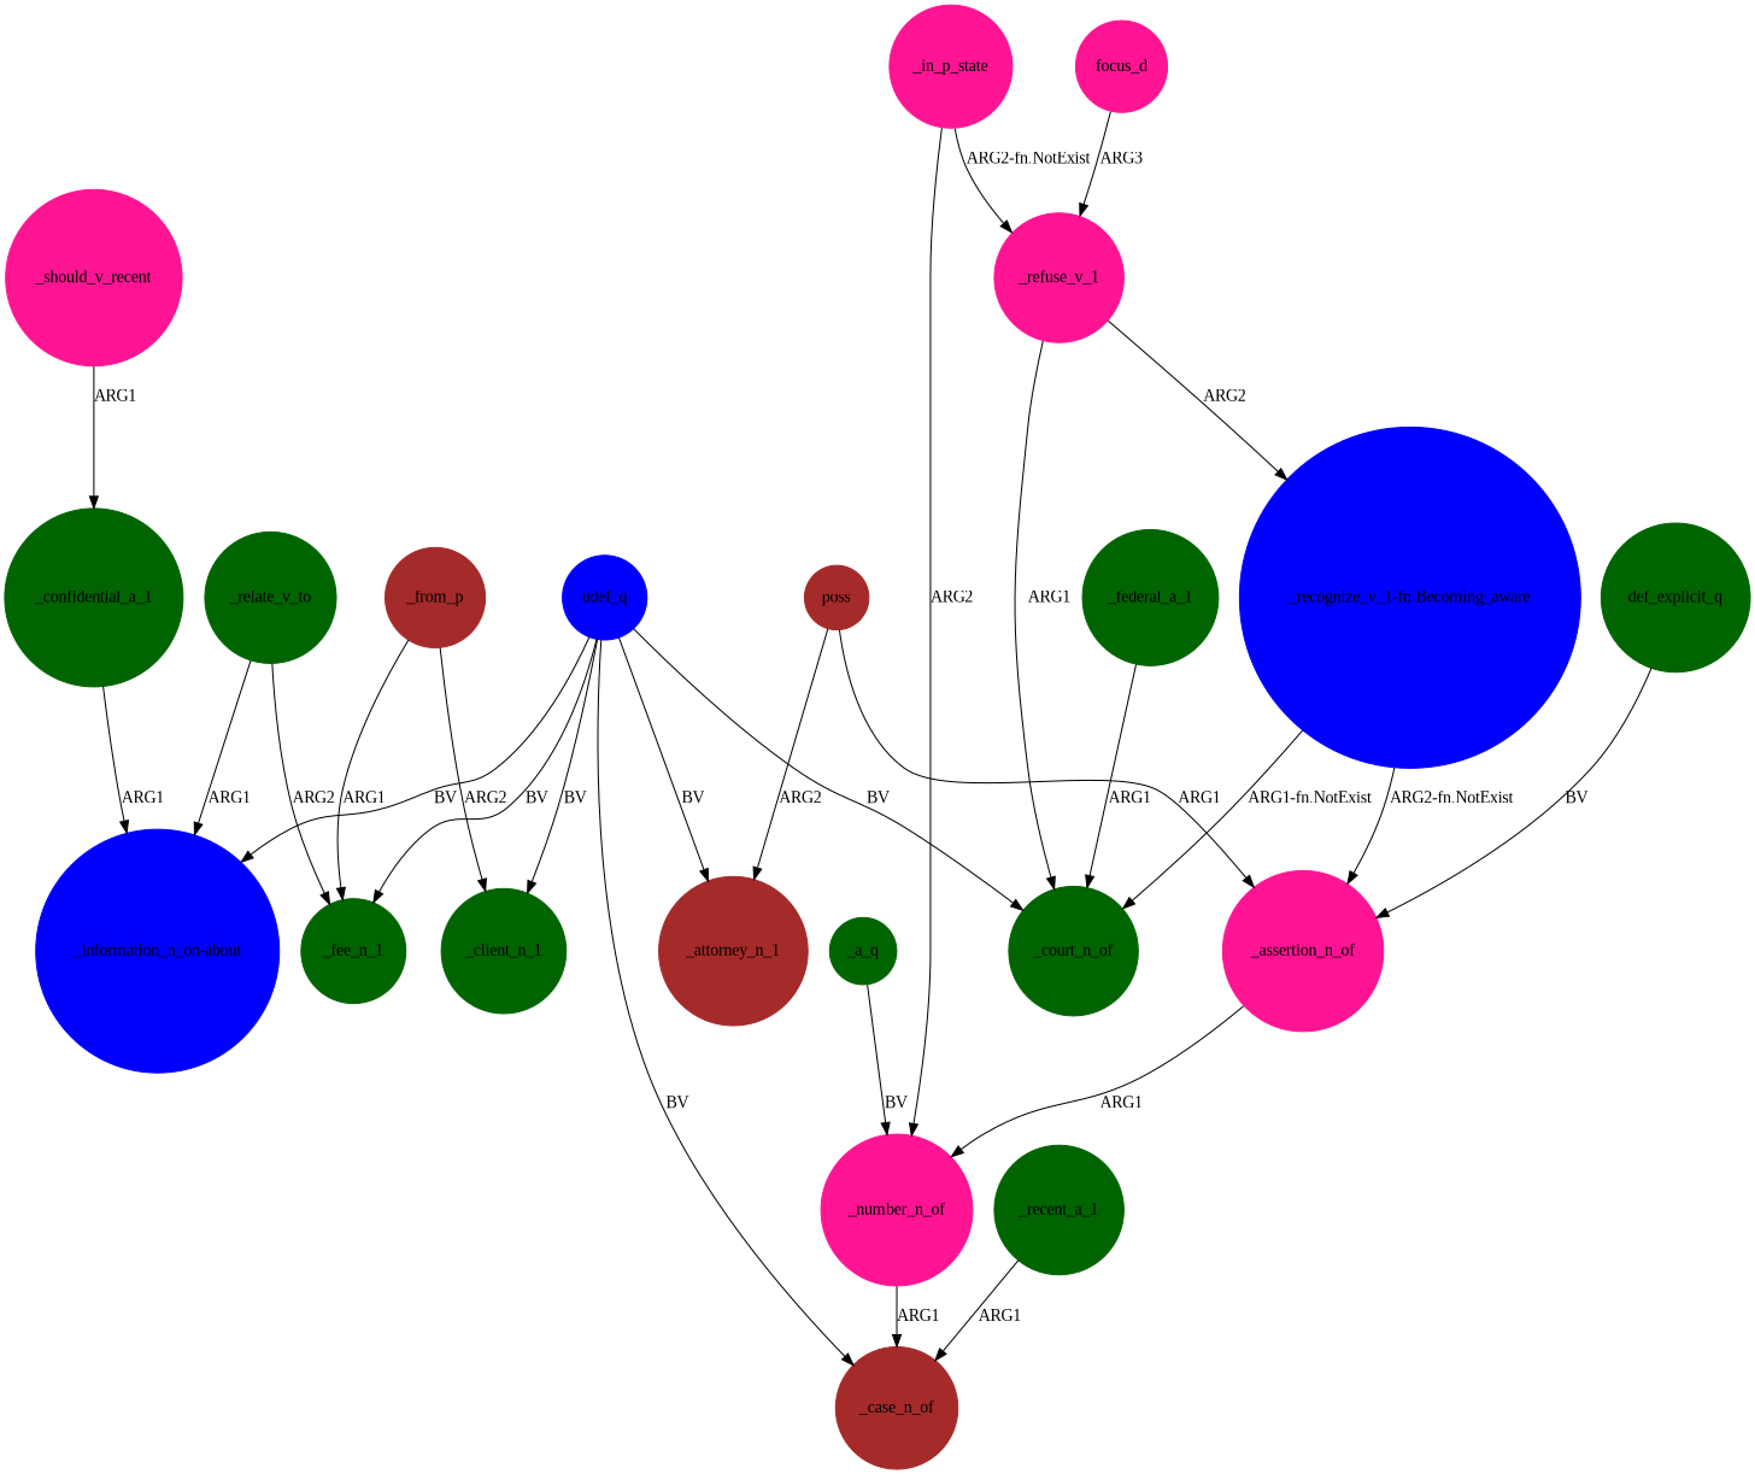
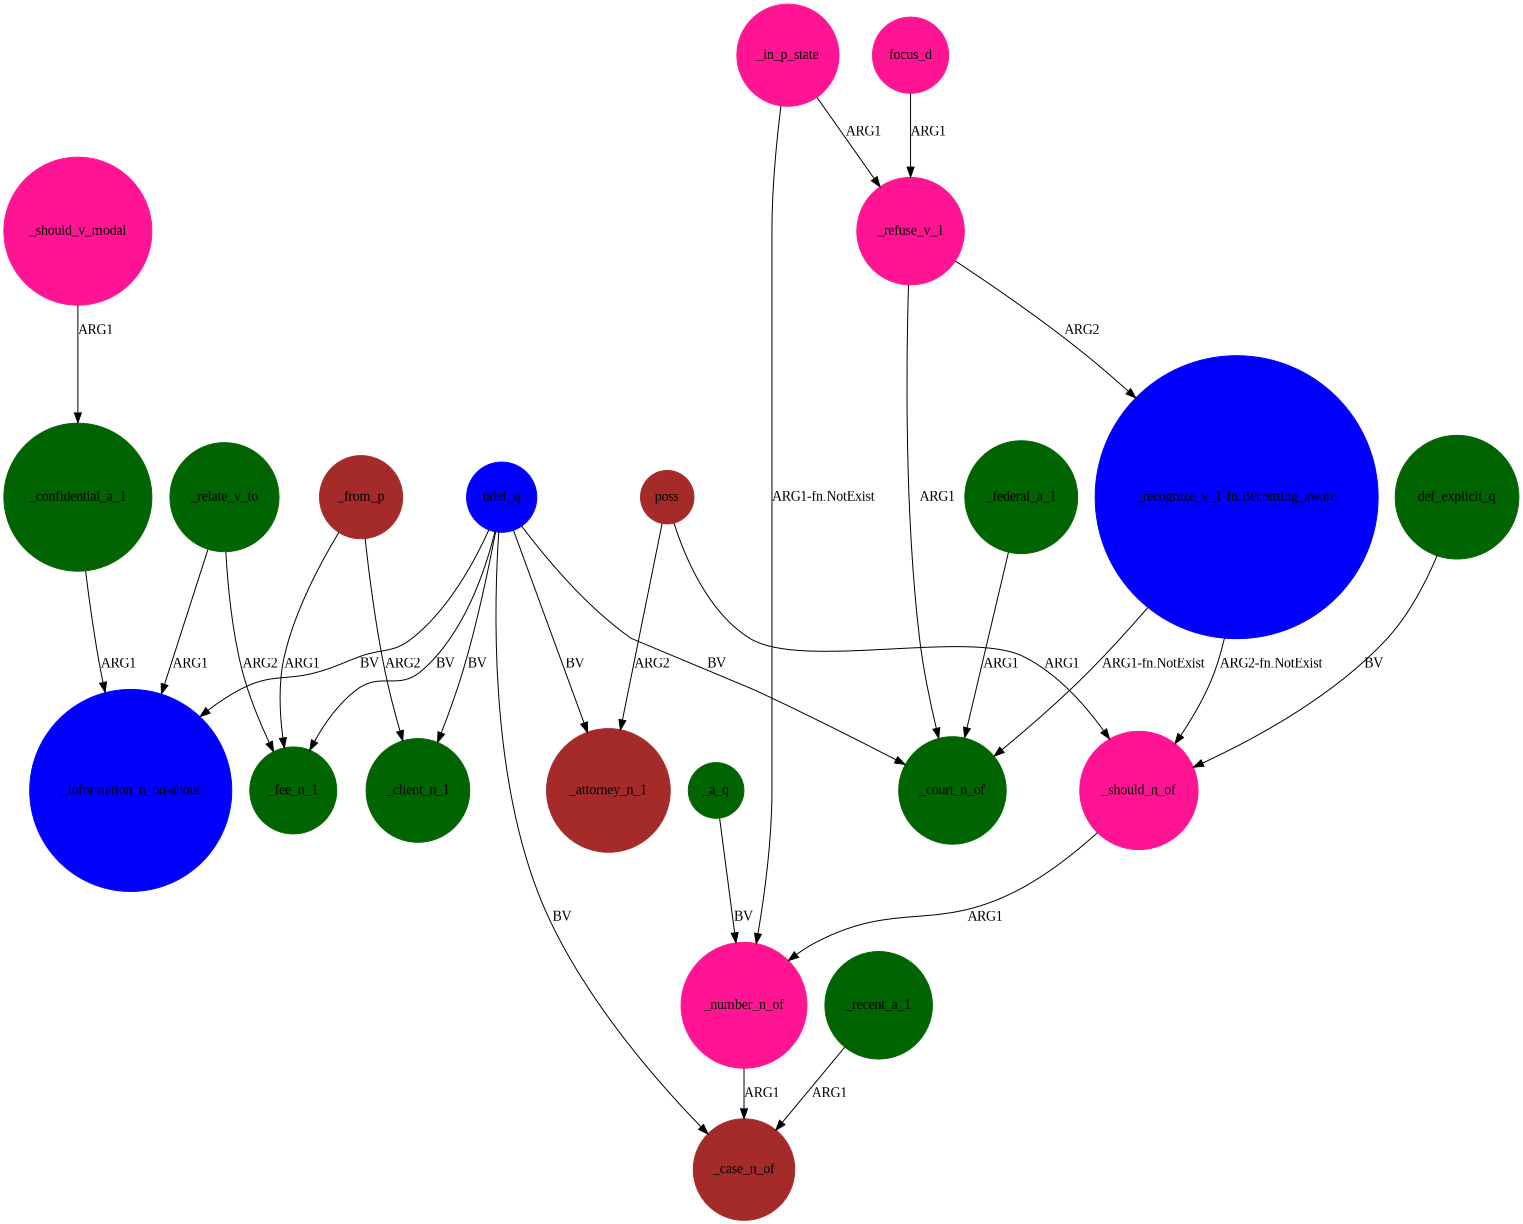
  digraph {
    fontname="Liberation Serif"
    node [color=darkgreen fontname="Liberation Serif" shape=circle style=filled]
    edge [fontname="Liberation Serif"]
-   _assertion_n_of [color=deeppink]
+   _assertion_n_of [color=deeppink label=_should_n_of]
    def_explicit_q
    _number_n_of [color=deeppink]
-   _should_v_modal [color=deeppink label=_should_v_recent]
+   _should_v_modal [color=deeppink]
    _confidential_a_1
    _a_q
    _case_n_of [color=brown]
    udef_q [color=blue]
    _fee_n_1
    _court_n_of
    "_information_n_on-about" [color=blue]
    _attorney_n_1 [color=brown]
    _client_n_1
    focus_d [color=deeppink]
    _refuse_v_1 [color=deeppink]
    _in_p_state [color=deeppink]
    "_recognize_v_1-fn.Becoming_aware" [color=blue]
    _recent_a_1
    poss [color=brown]
    _relate_v_to
    _from_p [color=brown]
    _federal_a_1
    _assertion_n_of -> _number_n_of [label=ARG1]
    def_explicit_q -> _assertion_n_of [label=BV]
    _number_n_of -> _case_n_of [label=ARG1]
    _should_v_modal -> _confidential_a_1 [label=ARG1]
    _confidential_a_1 -> "_information_n_on-about" [label=ARG1]
    _a_q -> _number_n_of [label=BV]
    udef_q -> _case_n_of [label=BV]
    udef_q -> _fee_n_1 [label=BV]
    udef_q -> _court_n_of [label=BV]
    udef_q -> "_information_n_on-about" [label=BV]
    udef_q -> _attorney_n_1 [label=BV]
    udef_q -> _client_n_1 [label=BV]
-   focus_d -> _refuse_v_1 [label=ARG3]
+   focus_d -> _refuse_v_1 [label=ARG1]
    _refuse_v_1 -> _court_n_of [label=ARG1]
    _refuse_v_1 -> "_recognize_v_1-fn.Becoming_aware" [label=ARG2]
-   _in_p_state -> _number_n_of [label=ARG2]
-   _in_p_state -> _refuse_v_1 [label="ARG2-fn.NotExist"]
+   _in_p_state -> _number_n_of [label="ARG1-fn.NotExist"]
+   _in_p_state -> _refuse_v_1 [label=ARG1]
    "_recognize_v_1-fn.Becoming_aware" -> _assertion_n_of [label="ARG2-fn.NotExist"]
    "_recognize_v_1-fn.Becoming_aware" -> _court_n_of [label="ARG1-fn.NotExist"]
    _recent_a_1 -> _case_n_of [label=ARG1]
    poss -> _assertion_n_of [label=ARG1]
    poss -> _attorney_n_1 [label=ARG2]
    _relate_v_to -> _fee_n_1 [label=ARG2]
    _relate_v_to -> "_information_n_on-about" [label=ARG1]
    _from_p -> _fee_n_1 [label=ARG1]
    _from_p -> _client_n_1 [label=ARG2]
    _federal_a_1 -> _court_n_of [label=ARG1]
  }
